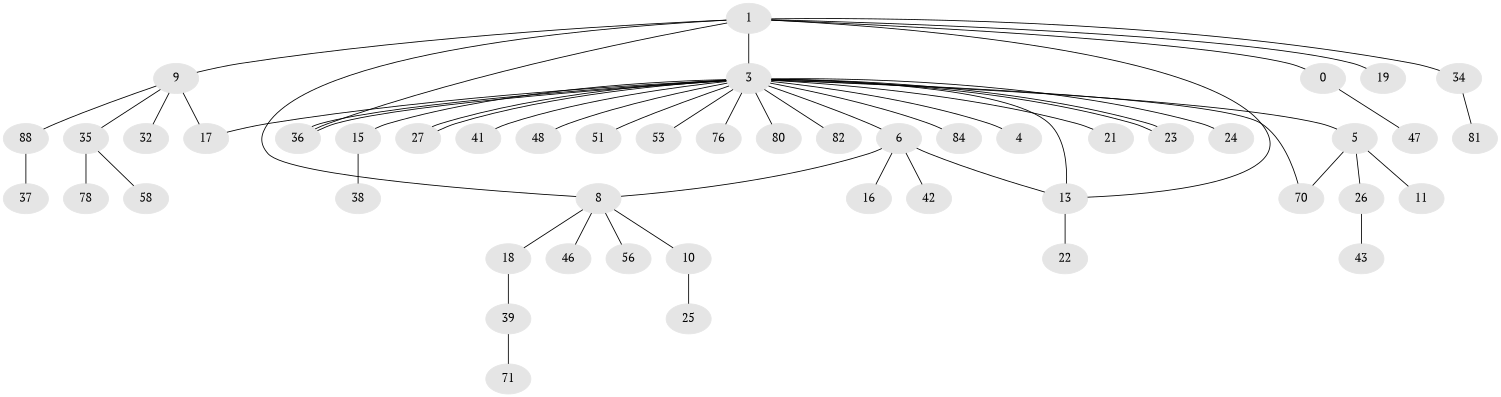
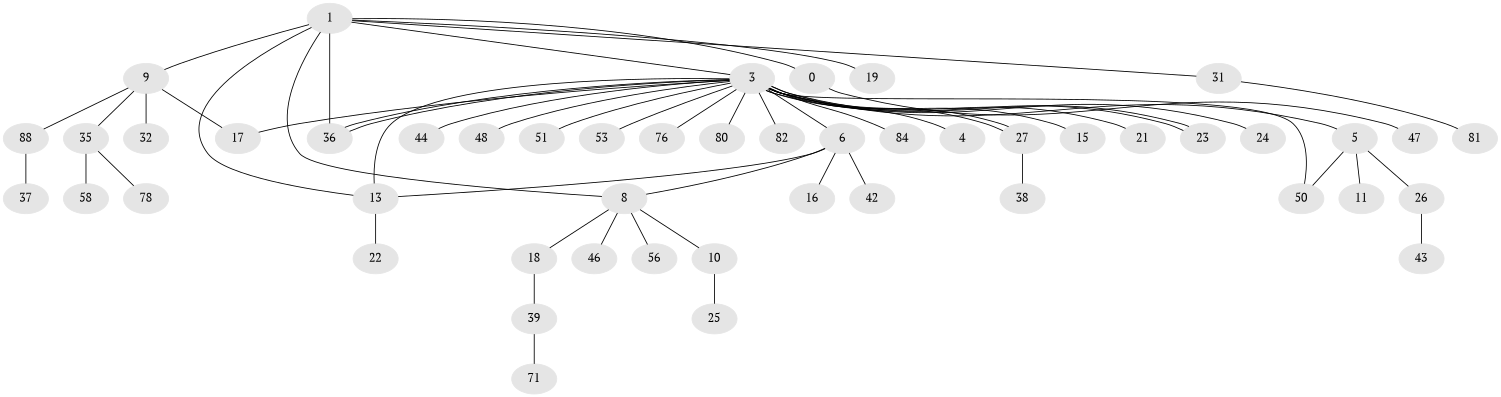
  graph {
    fontname="PT Serif"
    node [color=gray90 fontname="PT Serif" style=filled]
    edge [fontname="PT Serif"]
    1 [super="+2+54+75"]
    3 [super="+34"]
    n3 [label=0]
    8
    9 [super="+40+69+67+72+74+77+63+12"]
    13 [super="+43+66"]
    19
-   31 [label=34]
+   31
    36 [super="+68+49"]
    4
    5
    6
    15
    17 [super="+83"]
    21
    23
    24
    27 [super="+57+64+52"]
-   41 [super="+55+44"]
+   41 [super="+55+44" label=44]
    48
-   50 [super="+59" label=70]
+   50 [super="+59"]
    51
    53
    76
    80
    82
    84
    47
    10 [super="+20+73+60"]
    18 [super="+65"]
    46
    56
    n33 [label=88]
    32
    35
    22
    81
    11
    26
    16
    42
    38
    n43 [label=43]
    25
    39
    37
    58
    78
    71
    1 -- 3
    1 -- n3
    1 -- 8
    1 -- 9 [weight=2]
    1 -- 13
    1 -- 19
    1 -- 31
    1 -- 36
    3 -- 13
    3 -- 36 [weight=2]
    3 -- 36
    3 -- 4
    3 -- 5
    3 -- 6
    3 -- 15
    3 -- 17
    3 -- 21
    3 -- 23
    3 -- 23
    3 -- 24
    3 -- 27
    3 -- 27
    3 -- 41
    3 -- 48
    3 -- 50
    3 -- 51
    3 -- 53
    3 -- 76
    3 -- 80
    3 -- 82
    3 -- 84
    n3 -- 47
    8 -- 10
    8 -- 18
    8 -- 46
    8 -- 56
    9 -- 17
    9 -- n33
    9 -- 32
    9 -- 35
    13 -- 22
    31 -- 81
    5 -- 50
    5 -- 11
    5 -- 26
    6 -- 8
    6 -- 13
    6 -- 16
    6 -- 42
-   15 -- 38
+   27 -- 38
    10 -- 25
    18 -- 39
    n33 -- 37
    35 -- 58
    35 -- 78
    26 -- n43
    39 -- 71
  }
